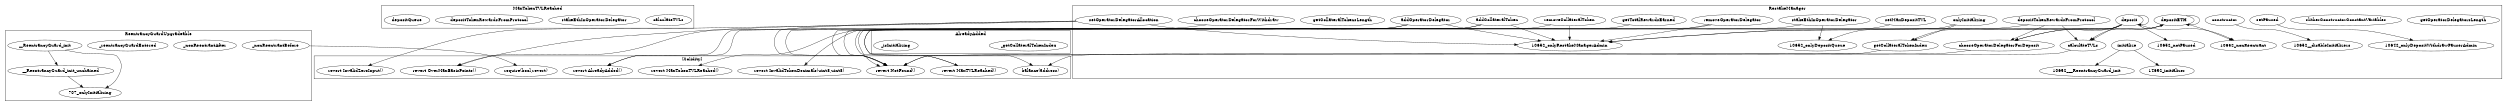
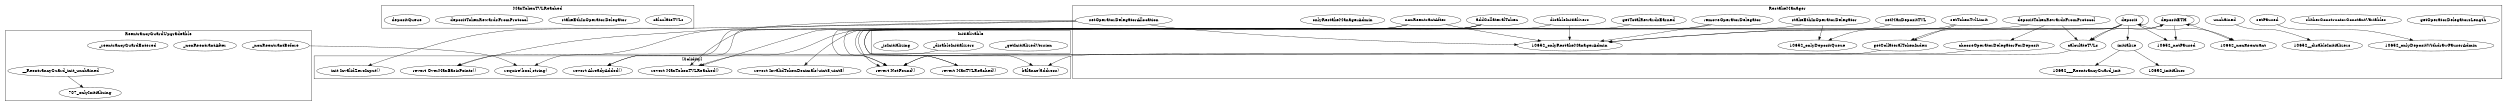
  strict digraph {
    n1 [label=calculateTVLs]
    n2 [label=stakeEthInOperatorDelegator]
    n3 [label=depositTokenRewardsFromProtocol]
    n4 [label=depositQueue]
-   n5 [label=__ReentrancyGuard_init]
    n6 [label=__ReentrancyGuard_init_unchained]
    "707_onlyInitializing"
    n8 [label=_nonReentrantAfter]
    n9 [label=_reentrancyGuardEntered]
    n10 [label=_nonReentrantBefore]
    n11 [label=getOperatorDelegatorsLength]
    n12 [label=slitherConstructorConstantVariables]
    n13 [label=setOperatorDelegatorAllocation]
    "10652_onlyRestakeManagerAdmin"
    n15 [label=depositTokenRewardsFromProtocol]
    n16 [label=chooseOperatorDelegatorForDeposit]
    n17 [label=calculateTVLs]
    "10652_onlyDepositQueue"
    n19 [label=stakeEthInOperatorDelegator]
-   n20 [label=removeCollateralToken]
+   n20 [label=disableInitializers]
    n21 [label=setPaused]
-   "10652_onlyDepositWithdrawPauserAdmin" [label="10642_onlyDepositWithdrawPauserAdmin"]
+   "10652_onlyDepositWithdrawPauserAdmin"
    n23 [label=getCollateralTokenIndex]
    n24 [label=removeOperatorDelegator]
    n25 [label=setMaxDepositTVL]
-   n26 [label=constructor]
+   n26 [label=unchained]
    "10652__disableInitializers"
-   n28 [label=chooseOperatorDelegatorForWithdraw]
-   n29 [label=addOperatorDelegator]
+   n29 [label=nonReentrantAfter]
    n30 [label=initialize]
    "10652___ReentrancyGuard_init"
-   "10652_initializer" [label="14652_initializer"]
+   "10652_initializer"
    n33 [label=depositETH]
    "10652_nonReentrant"
    "10652_notPaused"
    n36 [label=getTotalRewardsEarned]
-   n37 [label=onlyInitializing]
-   n38 [label=getCollateralTokensLength]
+   n37 [label=setTokenTvlLimit]
+   n38 [label=onlyRestakeManagerAdmin]
    n39 [label=addCollateralToken]
    n40 [label=deposit]
-   n41 [label=_getCollateralTokenIndex]
+   n41 [label=_getInitializedVersion]
+   n42 [label=_disableInitializers]
    n43 [label=_isInitializing]
-   "require(bool,string)" [label="require(bool,revert)"]
+   "require(bool,string)"
    "revert NotFound()"
-   "revert InvalidZeroInput()"
+   "revert InvalidZeroInput()" [label="init InvalidZeroInput()"]
    "revert OverMaxBasisPoints()"
    "revert AlreadyAdded()"
    "revert MaxTVLReached()"
    "balance(address)"
    "revert InvalidTokenDecimals(uint8,uint8)"
    "revert MaxTokenTVLReached()"
    subgraph cluster_1 {
      label=MaxTokenTVLReached
      n1
      n2
      n3
      n4
    }
    subgraph cluster_2 {
      label=ReentrancyGuardUpgradeable
-     n5
      n6
      "707_onlyInitializing"
      n8
      n9
      n10
    }
    subgraph cluster_3 {
      label=RestakeManager
      n11
      n12
      n13
      "10652_onlyRestakeManagerAdmin"
      n15
      n16
      n17
      "10652_onlyDepositQueue"
      n19
      n20
      n21
      "10652_onlyDepositWithdrawPauserAdmin"
      n23
      n24
      n25
      n26
      "10652__disableInitializers"
-     n28
      n29
      n30
      "10652___ReentrancyGuard_init"
      "10652_initializer"
      n33
      "10652_nonReentrant"
      "10652_notPaused"
      n36
      n37
      n38
      n39
      n40
    }
    subgraph cluster_4 {
-     label=AlreadyAdded
+     label=Initializable
      n41
+     n42
      n43
    }
    subgraph cluster_5 {
      label="[Solidity]"
      "require(bool,string)"
      "revert NotFound()"
      "revert InvalidZeroInput()"
      "revert OverMaxBasisPoints()"
      "revert AlreadyAdded()"
      "revert MaxTVLReached()"
      "balance(address)"
      "revert InvalidTokenDecimals(uint8,uint8)"
      "revert MaxTokenTVLReached()"
    }
-   n5 -> n6
-   n5 -> "707_onlyInitializing"
    n6 -> "707_onlyInitializing"
    n10 -> "require(bool,string)"
    n13 -> "10652_onlyRestakeManagerAdmin"
-   n13 -> "revert NotFound()"
+   n13 -> "revert MaxTokenTVLReached()"
    n13 -> "revert InvalidZeroInput()"
    n13 -> "revert OverMaxBasisPoints()"
    n15 -> n16
    n15 -> n17
    n15 -> "10652_onlyDepositQueue"
    n16 -> "revert NotFound()"
    n17 -> "balance(address)"
    n19 -> "10652_onlyDepositQueue"
    n19 -> "revert NotFound()"
    n20 -> "10652_onlyRestakeManagerAdmin"
    n20 -> "revert NotFound()"
    n21 -> "10652_onlyDepositWithdrawPauserAdmin"
    n23 -> "revert NotFound()"
    n24 -> "10652_onlyRestakeManagerAdmin"
    n24 -> "revert NotFound()"
    n25 -> "10652_onlyRestakeManagerAdmin"
    n26 -> "10652__disableInitializers"
-   n28 -> "revert NotFound()"
    n29 -> "10652_onlyRestakeManagerAdmin"
    n29 -> "revert OverMaxBasisPoints()"
    n29 -> "revert AlreadyAdded()"
    n30 -> "10652___ReentrancyGuard_init"
    n30 -> "10652_initializer"
    n33 -> n17
    n33 -> n33
    n33 -> "10652_nonReentrant"
-   n33 -> n16
+   n33 -> "10652_notPaused"
    n36 -> "balance(address)"
    n37 -> "10652_onlyRestakeManagerAdmin"
    n37 -> n23
-   n39 -> "10652_onlyRestakeManagerAdmin"
+   n39 -> "revert MaxTokenTVLReached()"
    n39 -> "revert AlreadyAdded()"
    n39 -> "revert InvalidTokenDecimals(uint8,uint8)"
-   n40 -> n16
+   n40 -> n30
    n40 -> n17
    n40 -> n23
    n40 -> "10652_nonReentrant"
    n40 -> "10652_notPaused"
    n40 -> n40
    n40 -> "revert MaxTVLReached()"
    n40 -> "revert MaxTokenTVLReached()"
+   n42 -> "require(bool,string)"
    "revert MaxTVLReached()" -> n33
  }
